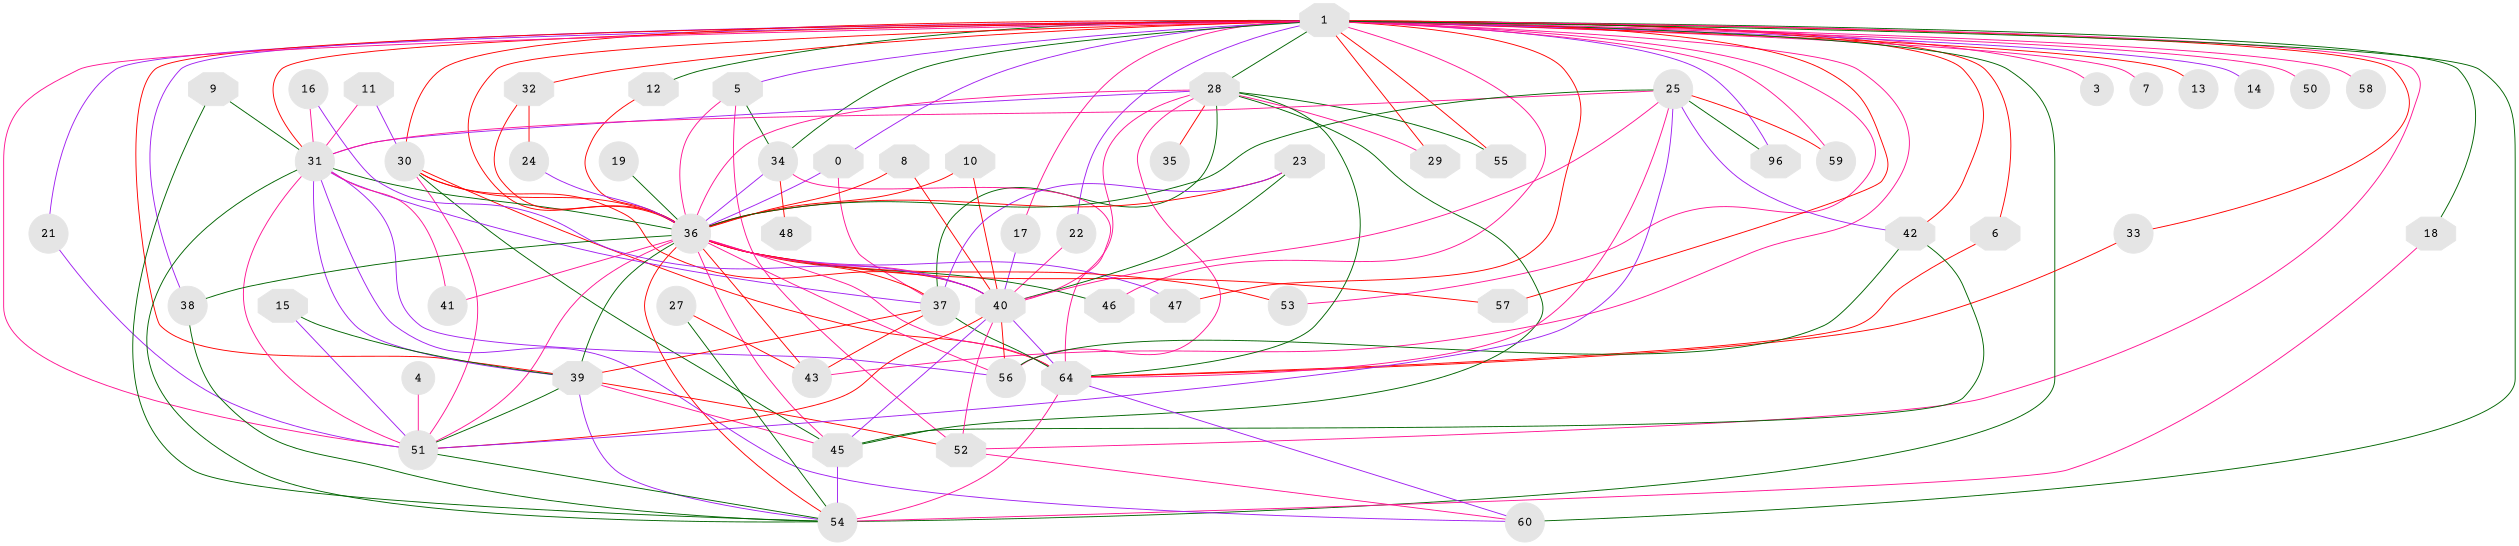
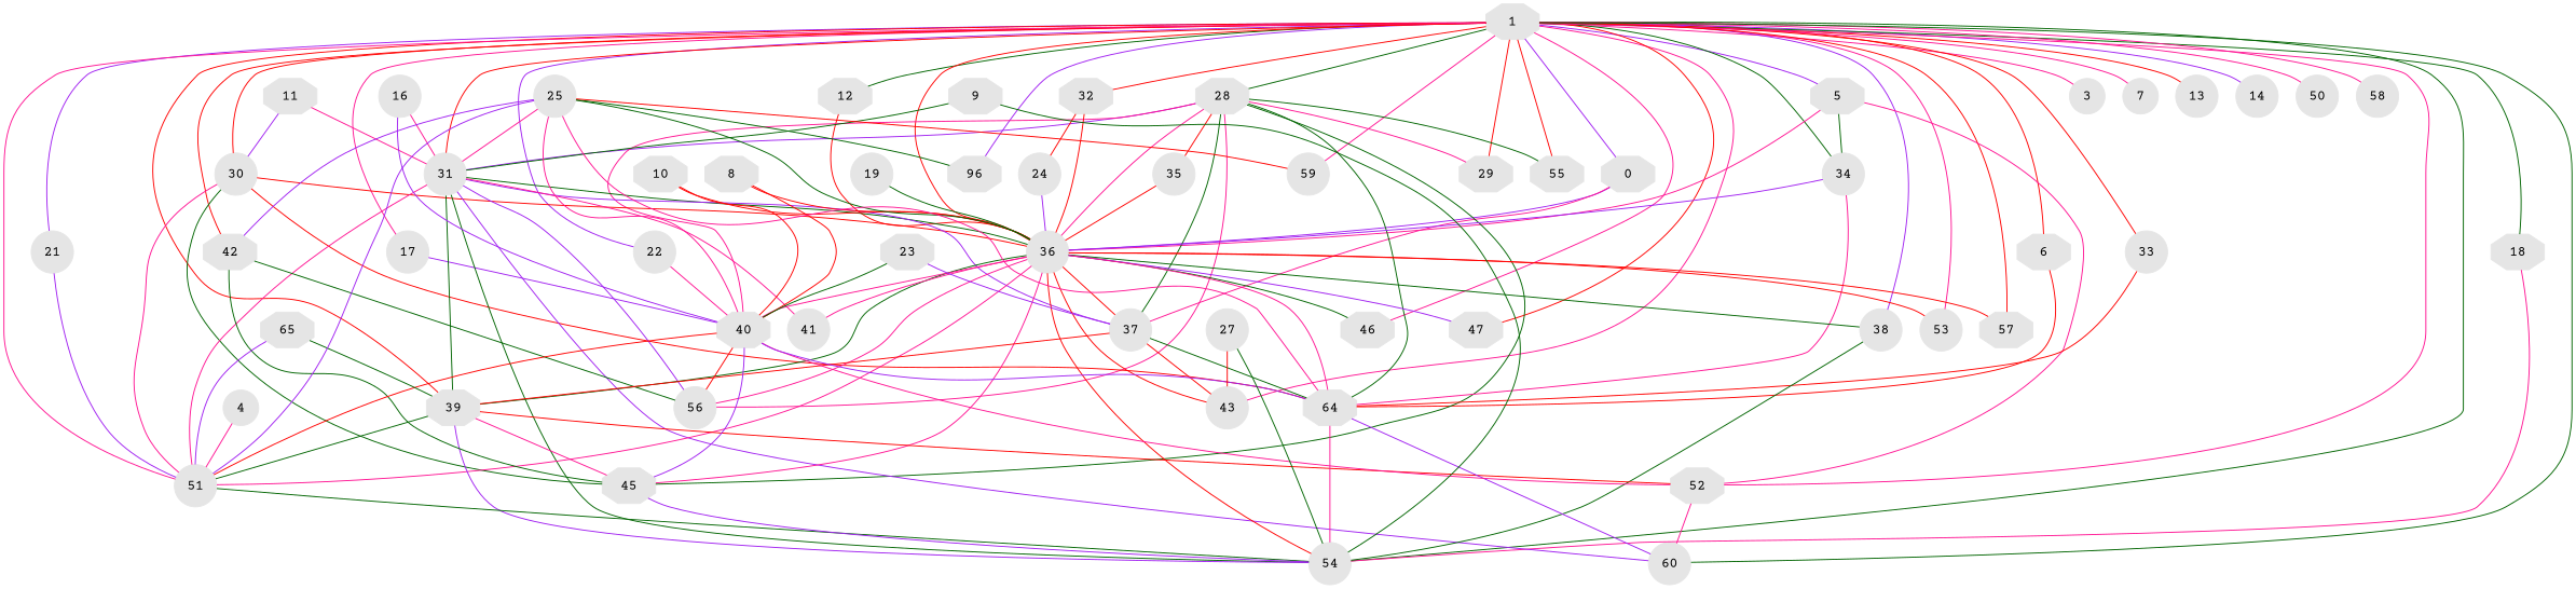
  graph {
    fontname="Courier Prime"
    node [color=gray90 fontname="Courier Prime" shape=circle style=filled]
    edge [color=deeppink fontname="Courier Prime" weight=1.0]
    1 [shape=octagon]
    n2 [label=0 shape=octagon]
    3
    5 [shape=octagon]
    6 [shape=octagon]
    7
    12 [shape=octagon]
    13
    14
    17
    18 [shape=octagon]
    21
    22
    n14 [label=96 shape=octagon]
    28 [shape=octagon]
    29 [shape=octagon]
    30
    31
    32 [shape=octagon]
    33
    34
    36
    38
    39 [shape=octagon]
    42 [shape=octagon]
    43
    46 [shape=octagon]
    47 [shape=octagon]
    50
    51
    52 [shape=octagon]
    53
    54
    55 [shape=octagon]
    57 [shape=octagon]
    58
    59
    60
    37
    n40 [label=64 shape=octagon]
    40 [shape=octagon]
    24
    35
    45 [shape=octagon]
    56
    41
-   48 [shape=octagon]
    4
    8 [shape=octagon]
    9 [shape=octagon]
    10 [shape=octagon]
    11 [shape=octagon]
-   15 [shape=octagon]
+   15 [shape=octagon label=65]
    16
    19
    23 [shape=octagon]
    25
    27
    1 -- n2 [color=purple]
    1 -- 3 [weight=2.0]
    1 -- 5 [color=purple]
    1 -- 6 [color=red]
    1 -- 7 [weight=2.0]
    1 -- 12 [color=darkgreen]
    1 -- 13 [color=red weight=2.0]
    1 -- 14 [color=purple weight=2.0]
    1 -- 17
    1 -- 18 [color=darkgreen]
    1 -- 21 [color=purple]
    1 -- 22 [color=purple]
    1 -- n14 [color=purple]
    1 -- 28 [color=darkgreen]
    1 -- 29 [color=red]
    1 -- 30 [color=red weight=2.0]
    1 -- 31 [color=red weight=4.0]
    1 -- 32 [color=red]
    1 -- 33 [color=red]
    1 -- 34 [color=darkgreen]
    1 -- 36 [color=red weight=8.0]
    1 -- 38 [color=purple]
    1 -- 39 [color=red weight=4.0]
    1 -- 42 [color=red]
    1 -- 43 [weight=4.0]
    1 -- 46
    1 -- 47 [color=red]
    1 -- 50
    1 -- 51 [weight=5.0]
    1 -- 52
    1 -- 53
    1 -- 54 [color=darkgreen weight=5.0]
    1 -- 55 [color=red]
    1 -- 57 [color=red]
    1 -- 58
    1 -- 59
    1 -- 60 [color=darkgreen]
    n2 -- 36 [color=purple]
    n2 -- 37
    5 -- 34 [color=darkgreen]
    5 -- 36
    5 -- 52
    6 -- n40 [color=red]
    12 -- 36 [color=red]
    17 -- 40 [color=purple]
    18 -- 54
    21 -- 51 [color=purple]
    22 -- 40
    28 -- 29
    28 -- 31 [color=purple weight=2.0]
    28 -- 36
    28 -- 55 [color=darkgreen]
    28 -- 37 [color=darkgreen weight=2.0]
    28 -- n40 [color=darkgreen]
    28 -- 40
    28 -- 35 [color=red]
    28 -- 45 [color=darkgreen]
    28 -- 56
    30 -- 36 [color=red]
    30 -- 51
    30 -- n40 [color=red]
-   30 -- 40 [color=red]
    30 -- 45 [color=darkgreen]
    31 -- 36 [color=darkgreen weight=3.0]
-   31 -- 39 [color=purple]
+   31 -- 39 [color=darkgreen]
    31 -- 51
    31 -- 54 [color=darkgreen]
    31 -- 60 [color=purple]
    31 -- 37 [color=purple]
    31 -- 56 [color=purple]
    31 -- 41
    32 -- 36 [color=red]
    32 -- 24 [color=red weight=2.0]
    33 -- n40 [color=red]
    34 -- 36 [color=purple]
    34 -- n40
-   34 -- 48 [color=red]
    36 -- 38 [color=darkgreen]
    36 -- 39 [color=darkgreen weight=3.0]
    36 -- 43 [color=red]
    36 -- 46 [color=darkgreen]
    36 -- 47 [color=purple weight=2.0]
    36 -- 51 [weight=2.0]
    36 -- 53 [color=red]
    36 -- 54 [color=red weight=2.0]
    36 -- 57 [color=red]
    36 -- 37 [color=red]
    36 -- n40 [weight=2.0]
    36 -- 40 [weight=3.0]
    36 -- 45
    36 -- 56
    36 -- 41
    38 -- 54 [color=darkgreen]
    39 -- 51 [color=darkgreen]
    39 -- 52 [color=red]
    39 -- 54 [color=purple]
    39 -- 45
    42 -- 45 [color=darkgreen]
    42 -- 56 [color=darkgreen]
    51 -- 54 [color=darkgreen]
    52 -- 60
    37 -- 39 [color=red]
    37 -- 43 [color=red]
    37 -- n40 [color=darkgreen]
    n40 -- 54
    n40 -- 60 [color=purple]
    40 -- 51 [color=red]
    40 -- 52
    40 -- n40 [color=purple weight=2.0]
    40 -- 45 [color=purple weight=2.0]
    40 -- 56 [color=red]
    24 -- 36 [color=purple]
-   23 -- 36 [color=red]
+   35 -- 36 [color=red]
    45 -- 54 [color=purple weight=2.0]
    4 -- 51
    8 -- 36 [color=red]
    8 -- 40 [color=red]
    9 -- 31 [color=darkgreen]
    9 -- 54 [color=darkgreen]
    10 -- 36 [color=red]
    10 -- 40 [color=red]
    11 -- 30 [color=purple]
    11 -- 31
    15 -- 39 [color=darkgreen]
    15 -- 51 [color=purple]
    16 -- 31
    16 -- 40 [color=purple]
    19 -- 36 [color=darkgreen]
    23 -- 37 [color=purple]
    23 -- 40 [color=darkgreen]
    25 -- n14 [color=darkgreen]
    25 -- 31
    25 -- 36 [color=darkgreen weight=2.0]
    25 -- 42 [color=purple]
    25 -- 51 [color=purple weight=2.0]
    25 -- 59 [color=red]
    25 -- n40
    25 -- 40
    27 -- 43 [color=red]
    27 -- 54 [color=darkgreen]
  }
